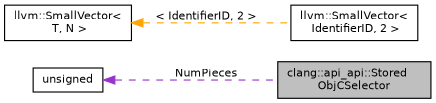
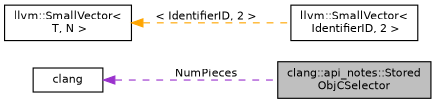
  digraph {
    rankdir=LR
    node [color=black fontname=Helvetica fontsize=10 shape=record]
    edge [dir=back fontname=Helvetica fontsize=10 labelfontname=Helvetica labelfontsize=10 style=dashed]
-   n1 [fillcolor=grey75 fontcolor=black height=0.2 label="clang::api_api::Stored\lObjCSelector" style=filled width=0.4]
+   n1 [fillcolor=grey75 fontcolor=black height=0.2 label="clang::api_notes::Stored\lObjCSelector" style=filled width=0.4]
    n2 [height=0.2 label="llvm::SmallVector\<\l IdentifierID, 2 \>" width=0.4]
    n3 [height=0.2 label="llvm::SmallVector\<\l T, N \>" width=0.4]
-   n4 [height=0.2 label=unsigned width=0.4]
+   n4 [height=0.2 label=clang width=0.4]
    n3 -> n2 [color=orange label=" \< IdentifierID, 2 \>"]
    n4 -> n1 [color=darkorchid3 label=" NumPieces"]
  }
